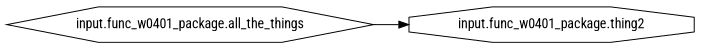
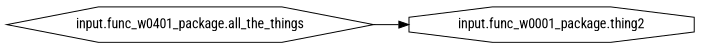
  digraph {
    rankdir=LR
    fontname="Roboto Condensed"
    node [fontname="Roboto Condensed"]
    "input.func_w0401_package.all_the_things" [shape=hexagon]
-   "input.func_w0401_package.thing2" [shape=octagon]
+   "input.func_w0401_package.thing2" [shape=octagon label="input.func_w0001_package.thing2"]
    "input.func_w0401_package.all_the_things" -> "input.func_w0401_package.thing2" [fontname="Roboto Condensed"]
  }
